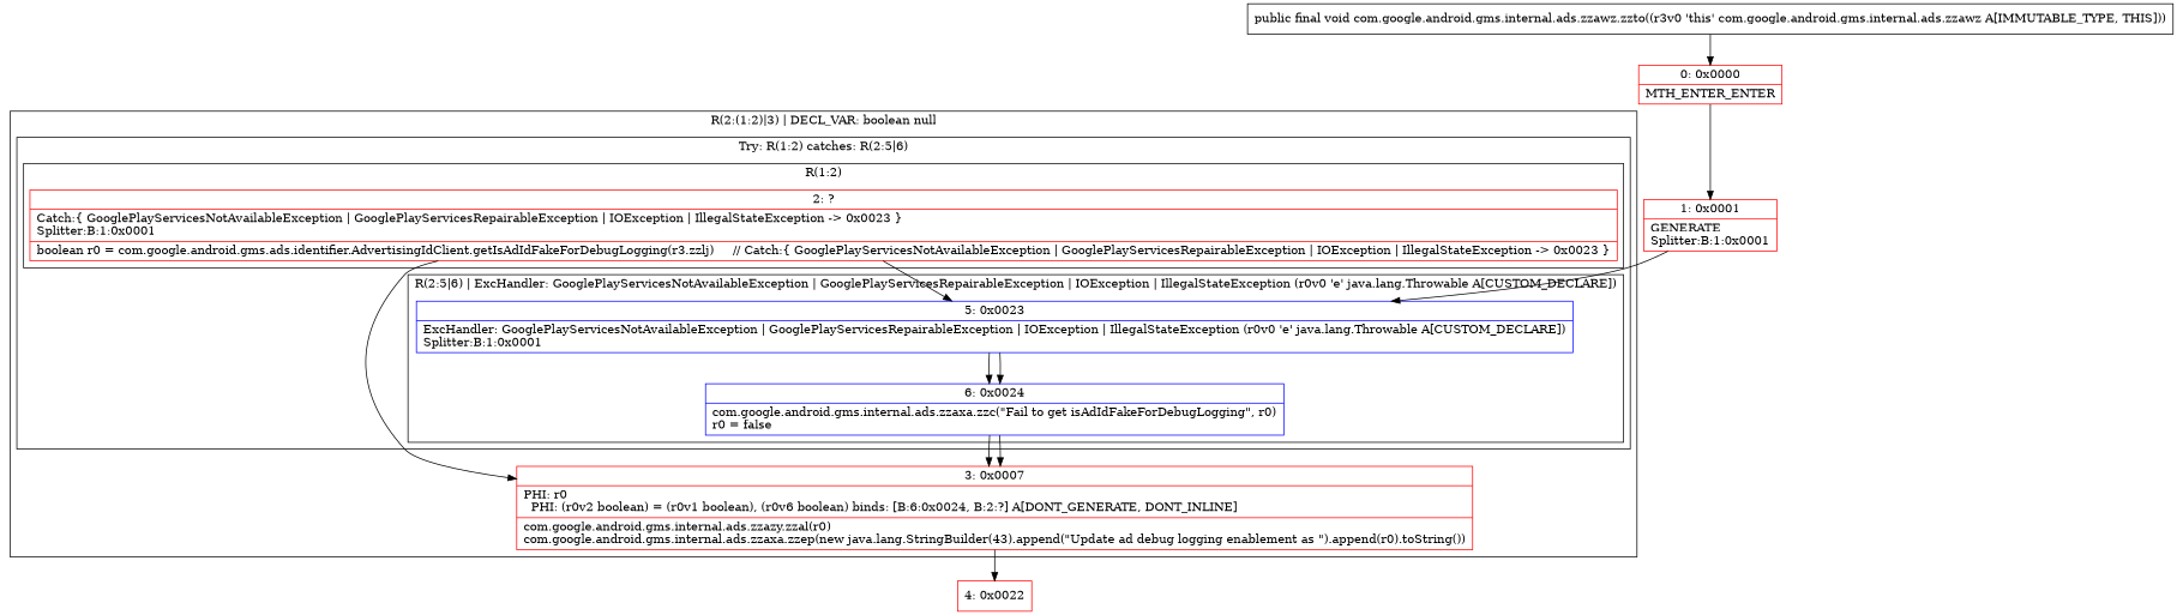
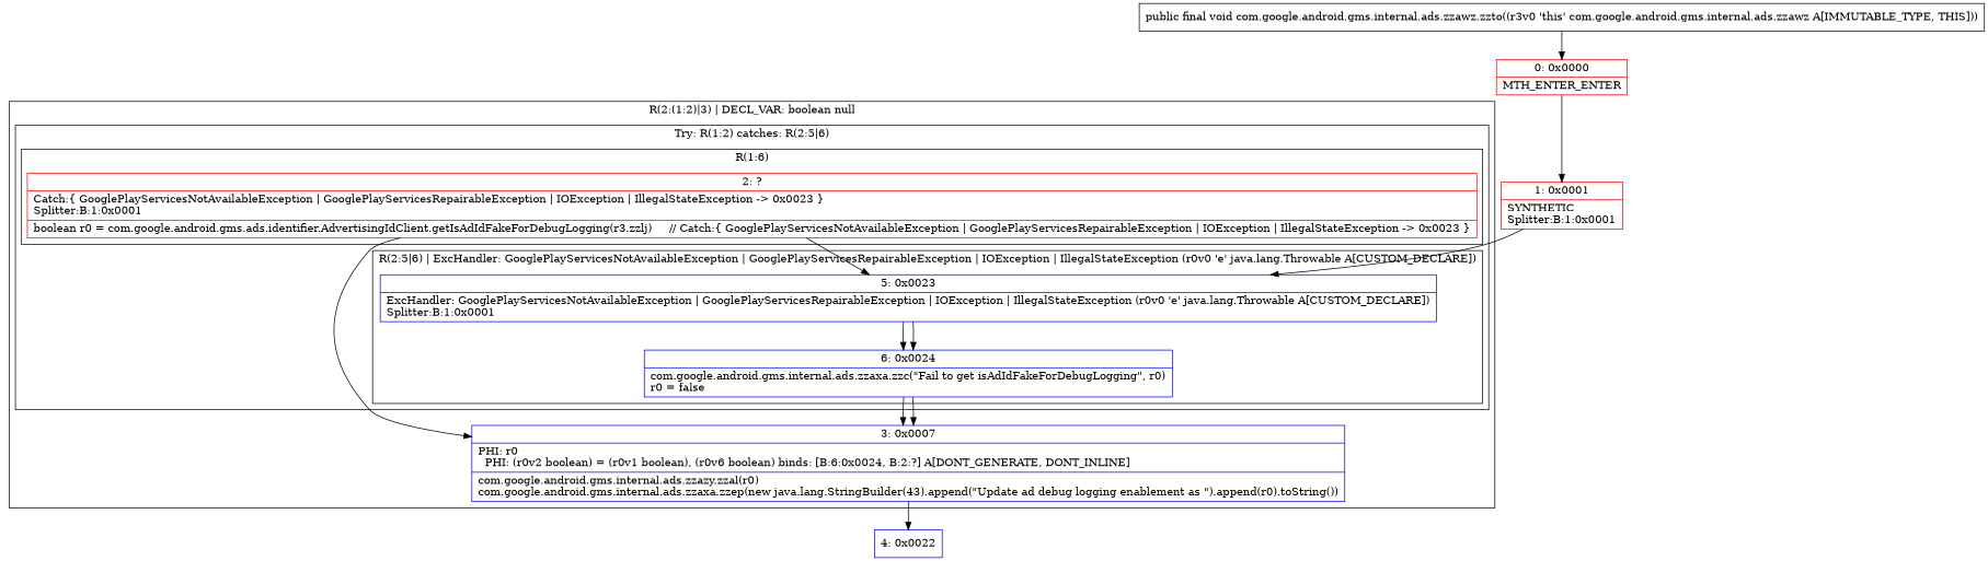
  digraph {
    node [color=red shape=record]
    n1 [label="{2\:\ ?|Catch:\{ GooglePlayServicesNotAvailableException \| GooglePlayServicesRepairableException \| IOException \| IllegalStateException \-\> 0x0023 \}\lSplitter:B:1:0x0001\l|boolean r0 = com.google.android.gms.ads.identifier.AdvertisingIdClient.getIsAdIdFakeForDebugLogging(r3.zzlj)     \/\/ Catch:\{ GooglePlayServicesNotAvailableException \| GooglePlayServicesRepairableException \| IOException \| IllegalStateException \-\> 0x0023 \}\l}"]
    n2 [color=blue label="{5\:\ 0x0023|ExcHandler: GooglePlayServicesNotAvailableException \| GooglePlayServicesRepairableException \| IOException \| IllegalStateException (r0v0 'e' java.lang.Throwable A[CUSTOM_DECLARE])\lSplitter:B:1:0x0001\l}"]
    n3 [color=blue label="{6\:\ 0x0024|com.google.android.gms.internal.ads.zzaxa.zzc(\"Fail to get isAdIdFakeForDebugLogging\", r0)\lr0 = false\l}"]
-   n4 [label="{3\:\ 0x0007|PHI: r0 \l  PHI: (r0v2 boolean) = (r0v1 boolean), (r0v6 boolean) binds: [B:6:0x0024, B:2:?] A[DONT_GENERATE, DONT_INLINE]\l|com.google.android.gms.internal.ads.zzazy.zzal(r0)\lcom.google.android.gms.internal.ads.zzaxa.zzep(new java.lang.StringBuilder(43).append(\"Update ad debug logging enablement as \").append(r0).toString())\l}"]
-   n5 [label="{4\:\ 0x0022}"]
+   n4 [color=blue label="{3\:\ 0x0007|PHI: r0 \l  PHI: (r0v2 boolean) = (r0v1 boolean), (r0v6 boolean) binds: [B:6:0x0024, B:2:?] A[DONT_GENERATE, DONT_INLINE]\l|com.google.android.gms.internal.ads.zzazy.zzal(r0)\lcom.google.android.gms.internal.ads.zzaxa.zzep(new java.lang.StringBuilder(43).append(\"Update ad debug logging enablement as \").append(r0).toString())\l}"]
+   n5 [color=blue label="{4\:\ 0x0022}"]
    n6 [label="{0\:\ 0x0000|MTH_ENTER_ENTER\l}"]
-   n7 [label="{1\:\ 0x0001|GENERATE\lSplitter:B:1:0x0001\l}"]
+   n7 [label="{1\:\ 0x0001|SYNTHETIC\lSplitter:B:1:0x0001\l}"]
    n8 [label="{public final void com.google.android.gms.internal.ads.zzawz.zzto((r3v0 'this' com.google.android.gms.internal.ads.zzawz A[IMMUTABLE_TYPE, THIS])) }" color=""]
    subgraph cluster_1 {
      label="R(2:(1:2)|3) | DECL_VAR: boolean null\l"
      n4
      subgraph cluster_2 {
        label="Try: R(1:2) catches: R(2:5|6)"
        subgraph cluster_3 {
-         label="R(1:2)"
+         label="R(1:6)"
          n1
        }
        subgraph cluster_4 {
          label="R(2:5|6) | ExcHandler: GooglePlayServicesNotAvailableException \| GooglePlayServicesRepairableException \| IOException \| IllegalStateException (r0v0 'e' java.lang.Throwable A[CUSTOM_DECLARE])\l"
          n2
          n3
        }
      }
    }
    subgraph cluster_5 {
      label="R(2:5|6) | ExcHandler: GooglePlayServicesNotAvailableException \| GooglePlayServicesRepairableException \| IOException \| IllegalStateException (r0v0 'e' java.lang.Throwable A[CUSTOM_DECLARE])\l"
    }
    n1 -> n2
    n1 -> n4
    n2 -> n3
    n2 -> n3
    n3 -> n4
    n3 -> n4
    n4 -> n5
    n6 -> n7
    n7 -> n2
    n8 -> n6
  }
